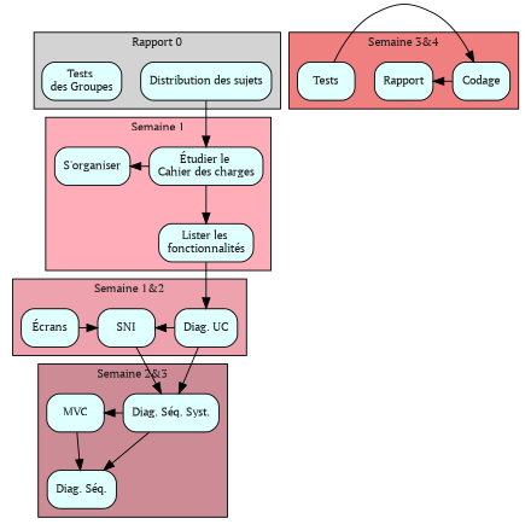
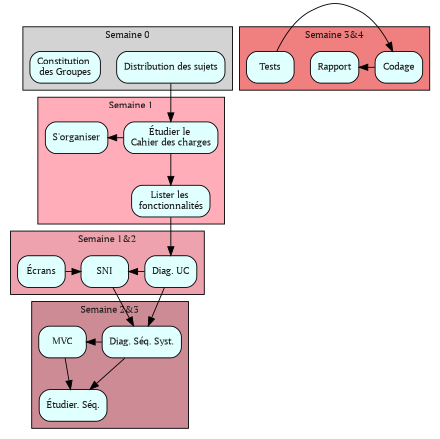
  digraph {
    fontcolor=grey10
    fontname="PT Serif"
    fontsize=11
    rankdir=TB
    node [fillcolor=lightcyan fontcolor=grey10 fontname="PT Serif" fontsize=11 shape=rectangle style="rounded,filled"]
    edge [fontname="PT Serif" constraint=false]
    n1 [label="Distribution des sujets"]
-   n2 [label="Tests \ndes Groupes"]
+   n2 [label="Constitution \ndes Groupes"]
    n3 [label="Étudier le \nCahier des charges"]
    n4 [label="Lister les \nfonctionnalités"]
    n5 [label="S'organiser"]
    n6 [label="Diag. UC"]
    n7 [label=SNI]
    n8 [label="Écrans"]
    n9 [label="Diag. Séq. Syst."]
-   n10 [label="Diag. Séq."]
+   n10 [label="Étudier. Séq."]
    n11 [label=MVC]
    n12 [label=Codage]
    n13 [label=Rapport]
    n14 [label=Tests]
    subgraph cluster_1 {
      fillcolor=lightgrey
-     label="Rapport 0"
+     label="Semaine 0"
      shape=rectangle
      style=filled
      n1
      n2
    }
    subgraph cluster_2 {
      fillcolor=lightpink1
      label="Semaine 1"
      shape=rectangle
      style=filled
      n3
      n4
      n5
    }
    subgraph cluster_3 {
      fillcolor=lightpink2
      label="Semaine 1&2"
      shape=rectangle
      style=filled
      n6
      n7
      n8
    }
    subgraph cluster_4 {
      fillcolor=lightpink3
      label="Semaine 2&3"
      shape=rectangle
      style=filled
      n9
      n10
      n11
    }
    subgraph cluster_5 {
      fillcolor=lightcoral
      label="Semaine 3&4"
      shape=rectangle
      style=filled
      n12
      n13
      n14
    }
    n1 -> n3 [constraint=""]
    n3 -> n4 [constraint=""]
    n3 -> n5
    n4 -> n6 [constraint=""]
    n6 -> n7
    n6 -> n9 [constraint=""]
    n7 -> n9 [constraint=""]
    n8 -> n7
    n9 -> n10
    n9 -> n11
    n11 -> n10 [constraint=""]
    n12 -> n13
    n14 -> n12
  }
